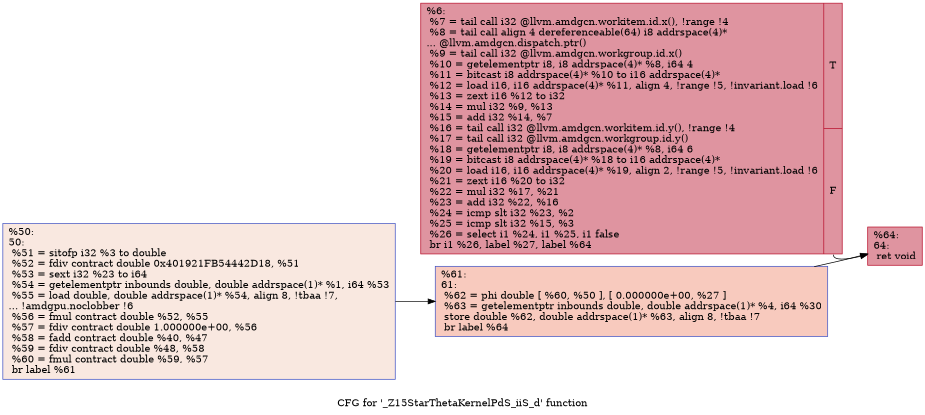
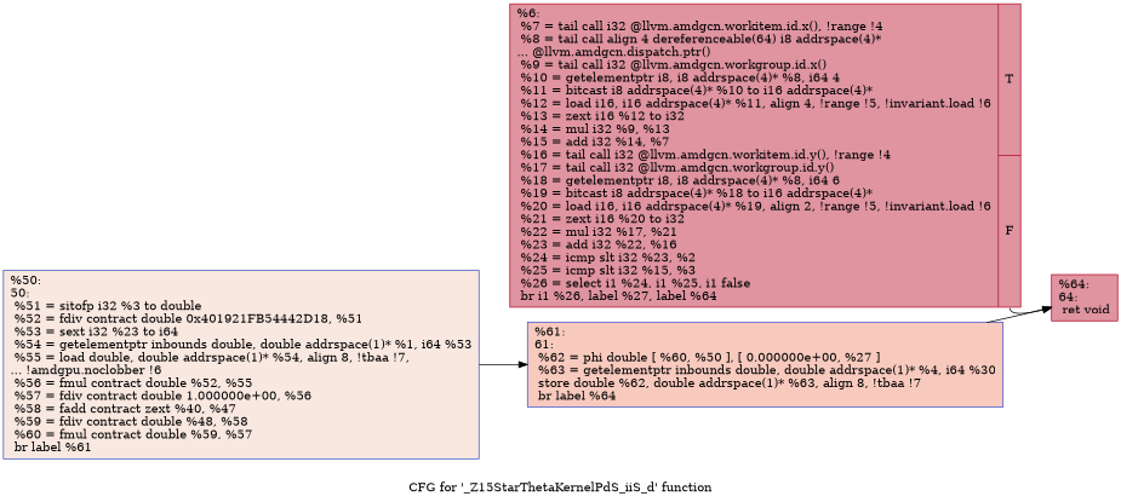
  digraph {
    label="CFG for '_Z15StarThetaKernelPdS_iiS_d' function"
    rankdir=LR
    node [color="#b70d28ff" fillcolor="#b70d2870" shape=record style=filled]
    n1 [label="{%6:\l  %7 = tail call i32 @llvm.amdgcn.workitem.id.x(), !range !4\l  %8 = tail call align 4 dereferenceable(64) i8 addrspace(4)*\l... @llvm.amdgcn.dispatch.ptr()\l  %9 = tail call i32 @llvm.amdgcn.workgroup.id.x()\l  %10 = getelementptr i8, i8 addrspace(4)* %8, i64 4\l  %11 = bitcast i8 addrspace(4)* %10 to i16 addrspace(4)*\l  %12 = load i16, i16 addrspace(4)* %11, align 4, !range !5, !invariant.load !6\l  %13 = zext i16 %12 to i32\l  %14 = mul i32 %9, %13\l  %15 = add i32 %14, %7\l  %16 = tail call i32 @llvm.amdgcn.workitem.id.y(), !range !4\l  %17 = tail call i32 @llvm.amdgcn.workgroup.id.y()\l  %18 = getelementptr i8, i8 addrspace(4)* %8, i64 6\l  %19 = bitcast i8 addrspace(4)* %18 to i16 addrspace(4)*\l  %20 = load i16, i16 addrspace(4)* %19, align 2, !range !5, !invariant.load !6\l  %21 = zext i16 %20 to i32\l  %22 = mul i32 %17, %21\l  %23 = add i32 %22, %16\l  %24 = icmp slt i32 %23, %2\l  %25 = icmp slt i32 %15, %3\l  %26 = select i1 %24, i1 %25, i1 false\l  br i1 %26, label %27, label %64\l|{<s0>T|<s1>F}}"]
    n2 [label="{%64:\l64:                                               \l  ret void\l}"]
-   n3 [color="#3d50c3ff" fillcolor="#f1ccb870" label="{%50:\l50:                                               \l  %51 = sitofp i32 %3 to double\l  %52 = fdiv contract double 0x401921FB54442D18, %51\l  %53 = sext i32 %23 to i64\l  %54 = getelementptr inbounds double, double addrspace(1)* %1, i64 %53\l  %55 = load double, double addrspace(1)* %54, align 8, !tbaa !7,\l... !amdgpu.noclobber !6\l  %56 = fmul contract double %52, %55\l  %57 = fdiv contract double 1.000000e+00, %56\l  %58 = fadd contract double %40, %47\l  %59 = fdiv contract double %48, %58\l  %60 = fmul contract double %59, %57\l  br label %61\l}"]
+   n3 [color="#3d50c3ff" fillcolor="#f1ccb870" label="{%50:\l50:                                               \l  %51 = sitofp i32 %3 to double\l  %52 = fdiv contract double 0x401921FB54442D18, %51\l  %53 = sext i32 %23 to i64\l  %54 = getelementptr inbounds double, double addrspace(1)* %1, i64 %53\l  %55 = load double, double addrspace(1)* %54, align 8, !tbaa !7,\l... !amdgpu.noclobber !6\l  %56 = fmul contract double %52, %55\l  %57 = fdiv contract double 1.000000e+00, %56\l  %58 = fadd contract zext %40, %47\l  %59 = fdiv contract double %48, %58\l  %60 = fmul contract double %59, %57\l  br label %61\l}"]
    n4 [color="#3d50c3ff" fillcolor="#ef886b70" label="{%61:\l61:                                               \l  %62 = phi double [ %60, %50 ], [ 0.000000e+00, %27 ]\l  %63 = getelementptr inbounds double, double addrspace(1)* %4, i64 %30\l  store double %62, double addrspace(1)* %63, align 8, !tbaa !7\l  br label %64\l}"]
    n1 -> n2 [tailport=s1]
    n3 -> n4
    n4 -> n2
  }
